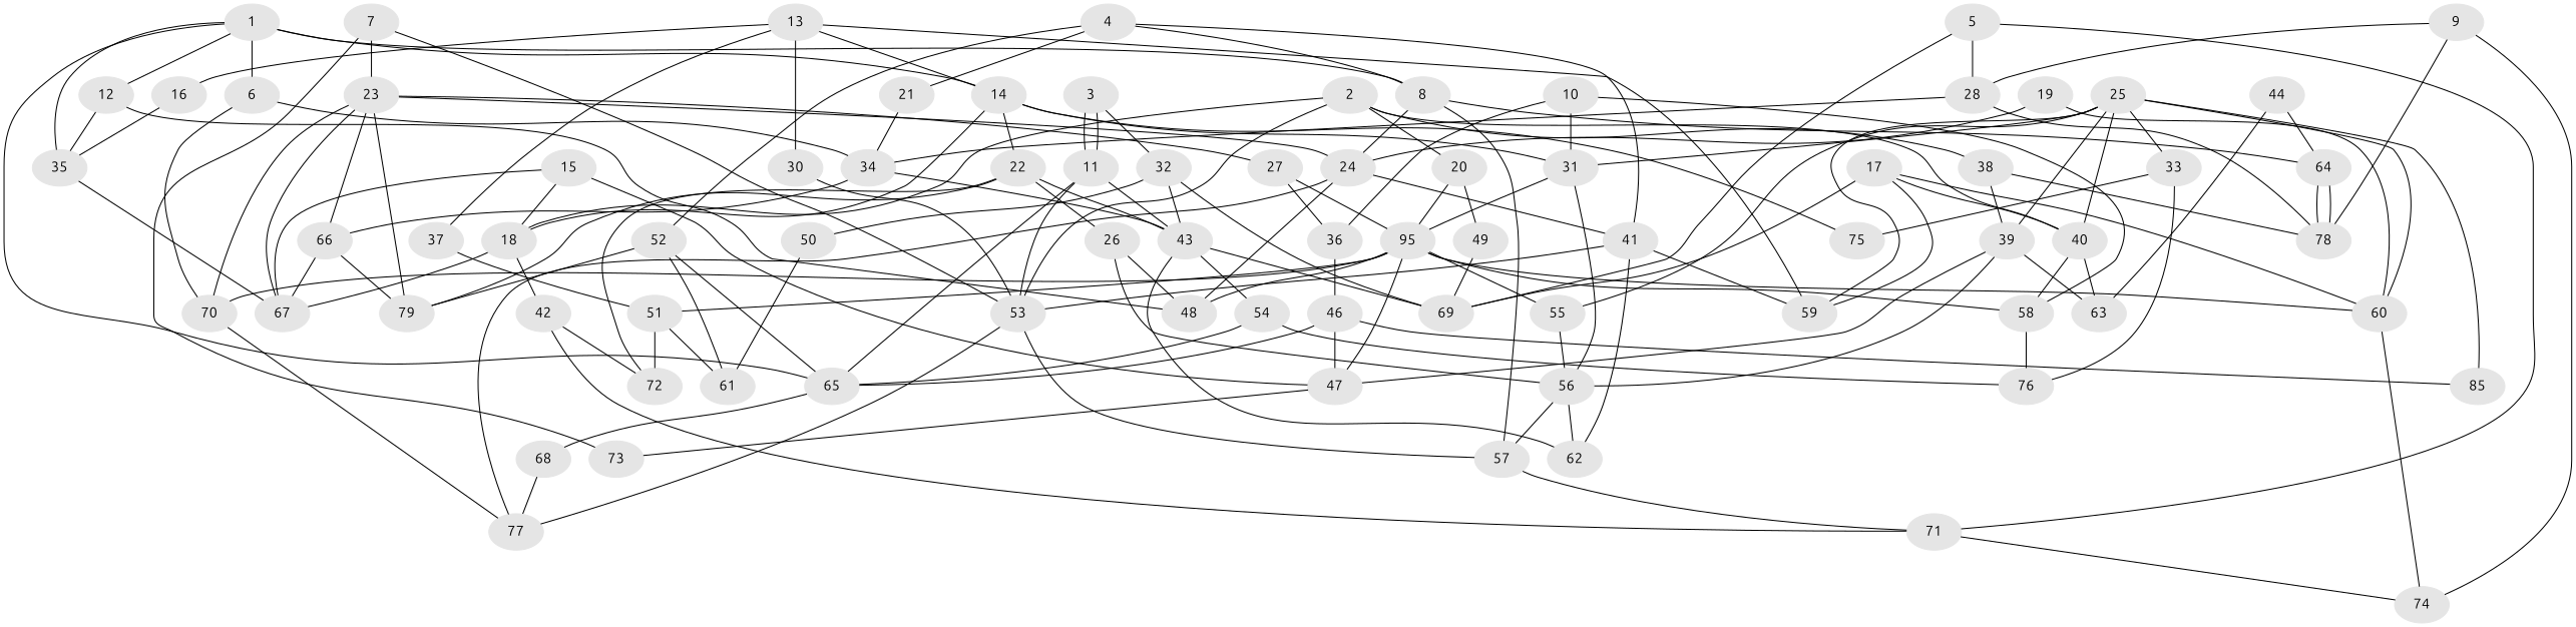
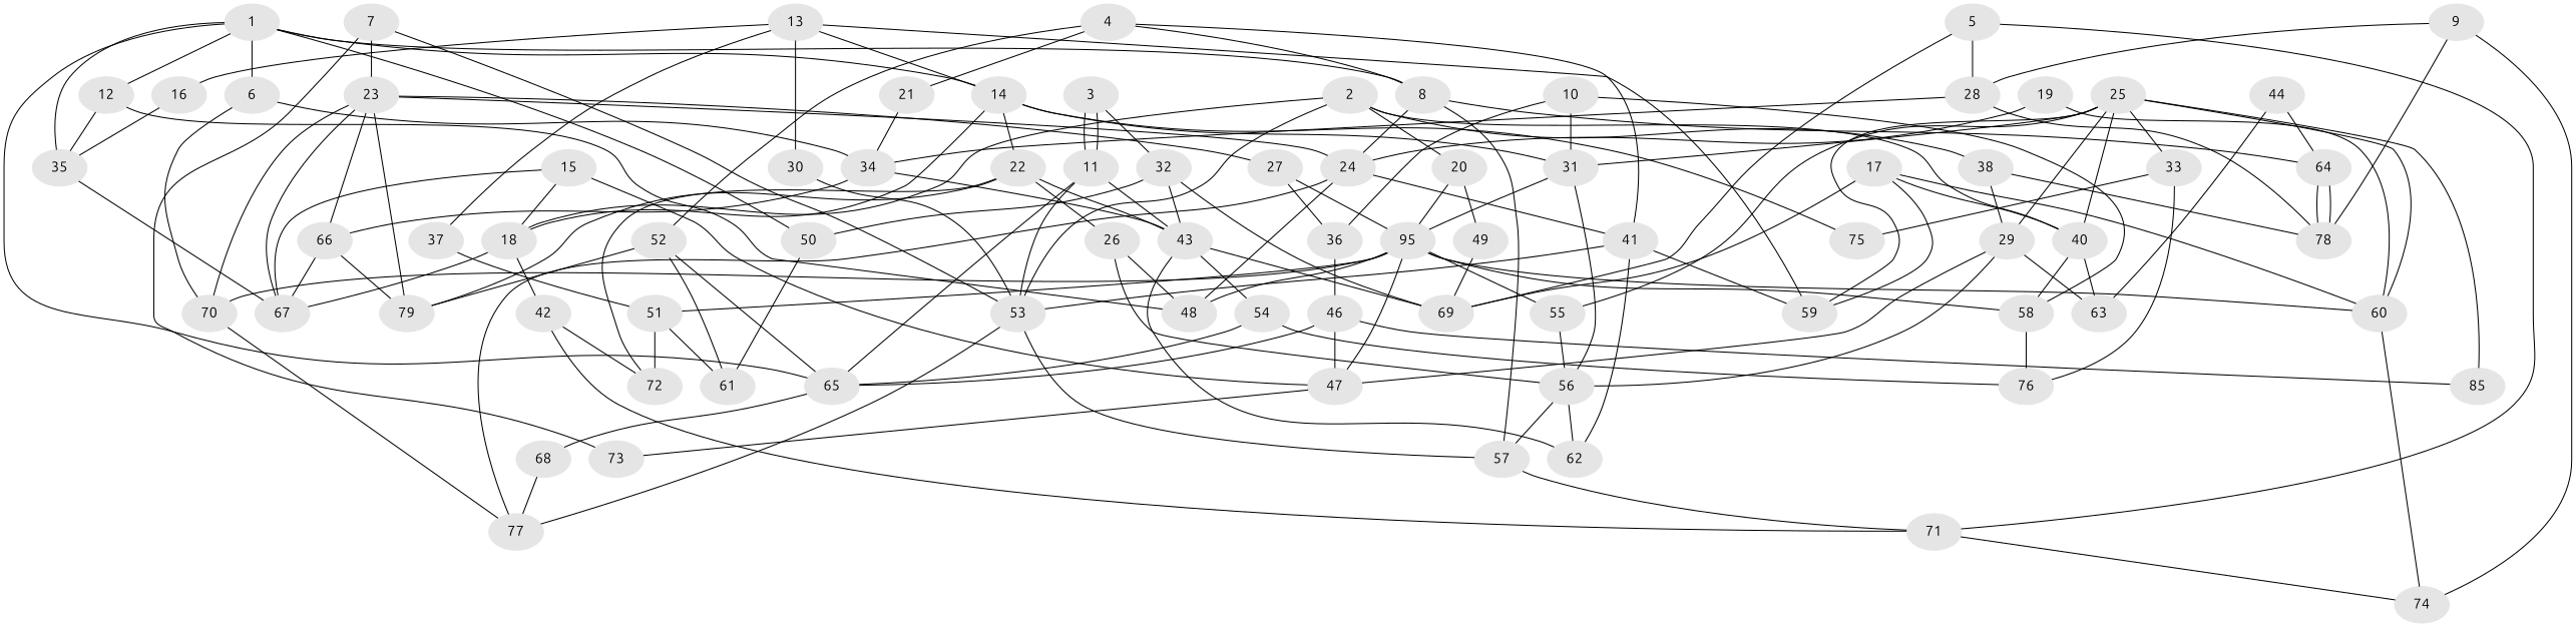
  graph {
    fontname=Ubuntu
    node [color=gray90 fontname=Ubuntu style=filled]
    edge [fontname=Ubuntu]
    1
    6
    8
    12
    14
    35
    50
    65
    34
    70
    24
    57
    64
    48
    18
    31
    22
    75
    67
    61
    68
    2
    20
    38
    40
    53
    42
    n28 [label=95]
    49
    78
-   39
+   39 [label=29]
    58
    63
    77
    3
    11
    32
    43
    69
    4
    21
    41
    52
    59
    62
    79
    5
    28
    71
    74
    66
    7
    23
    73
    27
    9
    10
    36
    56
    46
    76
    54
    13
    16
    30
    37
    51
    26
    72
    15
    47
    17
    60
    19
    55
    25
    33
    n78 [label=85]
    44
    1 -- 6
    1 -- 8
    1 -- 12
    1 -- 14
    1 -- 35
+   1 -- 50
    1 -- 65
    6 -- 34
    6 -- 70
    8 -- 24
    8 -- 57
    8 -- 64
    12 -- 35
    12 -- 48
    14 -- 18
    14 -- 31
    14 -- 22
    14 -- 75
    35 -- 67
    50 -- 61
    65 -- 68
    34 -- 43
    34 -- 66
    70 -- 77
    24 -- 48
    24 -- 77
    24 -- 41
    57 -- 71
    64 -- 78
    64 -- 78
    18 -- 67
    18 -- 42
    31 -- n28
    31 -- 56
    22 -- 43
    22 -- 79
    22 -- 26
    22 -- 72
    68 -- 77
    2 -- 18
    2 -- 20
    2 -- 38
    2 -- 40
    2 -- 53
    20 -- n28
    20 -- 49
    38 -- 78
    38 -- 39
    40 -- 58
    40 -- 63
    53 -- 57
    53 -- 77
    42 -- 71
    42 -- 72
    n28 -- 70
    n28 -- 48
    n28 -- 58
    n28 -- 51
    n28 -- 47
    n28 -- 60
    n28 -- 55
    49 -- 69
    39 -- 63
    39 -- 56
    39 -- 47
    58 -- 76
    3 -- 11
    3 -- 11
    3 -- 32
    11 -- 65
    11 -- 53
    11 -- 43
    32 -- 50
    32 -- 43
    32 -- 69
    43 -- 69
    43 -- 62
    43 -- 54
    4 -- 8
    4 -- 21
    4 -- 41
    4 -- 52
    21 -- 34
    41 -- 53
    41 -- 59
    41 -- 62
    52 -- 65
    52 -- 61
    52 -- 79
    5 -- 69
    5 -- 28
    5 -- 71
    28 -- 34
    28 -- 78
    71 -- 74
    66 -- 67
    66 -- 79
    7 -- 53
    7 -- 23
    7 -- 73
    23 -- 70
    23 -- 24
    23 -- 67
    23 -- 79
    23 -- 66
    23 -- 27
    27 -- n28
    27 -- 36
    9 -- 78
    9 -- 28
    9 -- 74
    10 -- 31
    10 -- 58
    10 -- 36
    36 -- 46
    56 -- 57
    56 -- 62
    46 -- 65
    46 -- 47
    46 -- n78
    54 -- 65
    54 -- 76
    13 -- 14
    13 -- 59
    13 -- 16
    13 -- 30
    13 -- 37
    16 -- 35
    30 -- 53
    37 -- 51
    51 -- 61
    51 -- 72
    26 -- 48
    26 -- 56
    15 -- 18
    15 -- 67
    15 -- 47
    47 -- 73
    17 -- 40
    17 -- 69
    17 -- 59
    17 -- 60
    60 -- 74
    19 -- 24
    19 -- 60
    55 -- 56
    25 -- 31
    25 -- 40
    25 -- 39
    25 -- 59
    25 -- 60
    25 -- 55
    25 -- 33
    25 -- n78
    33 -- 75
    33 -- 76
    44 -- 64
    44 -- 63
  }
